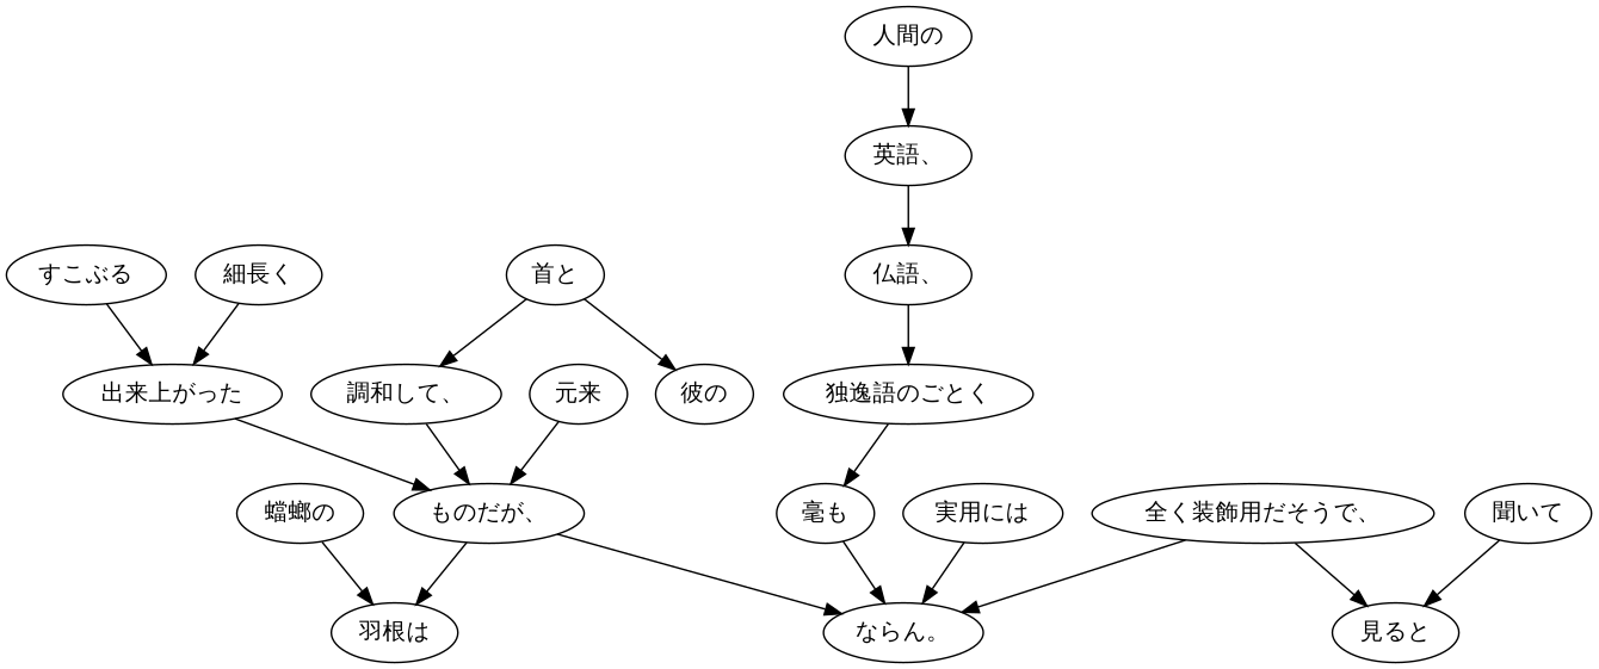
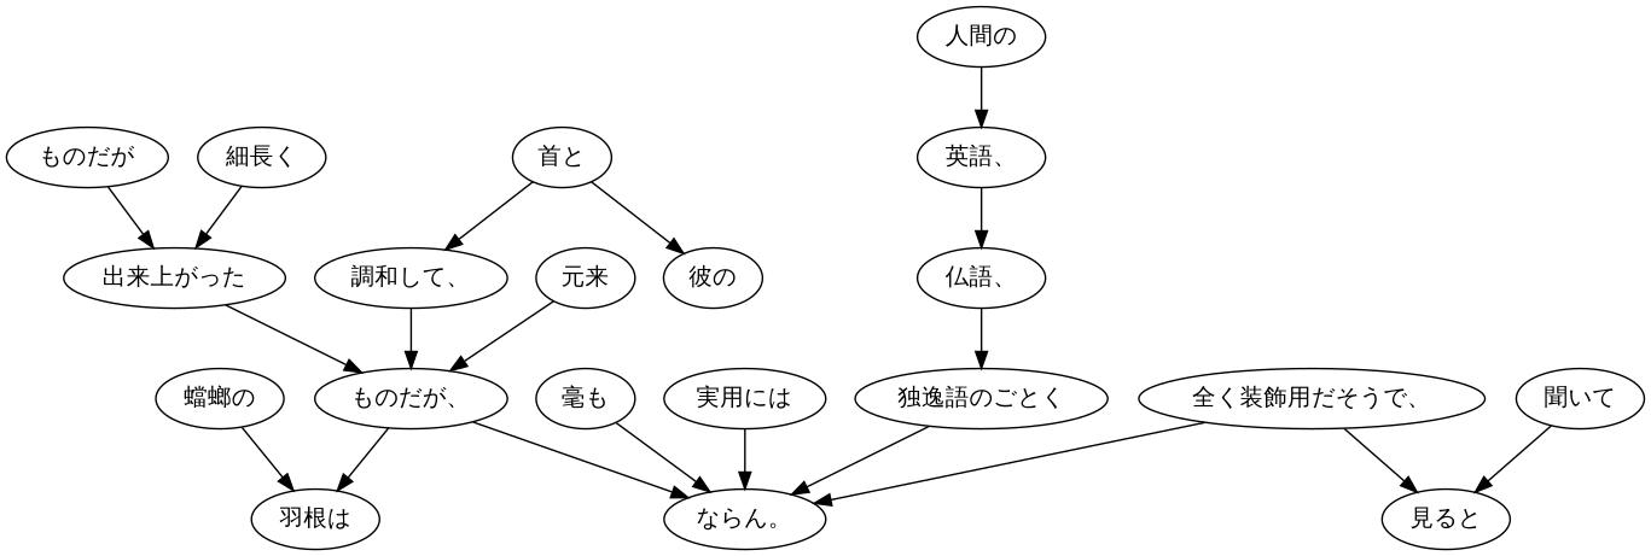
  digraph {
    fontname="Source Code Pro"
    node [fontname="Source Code Pro"]
    edge [fontname="Source Code Pro"]
    n1 [label="元来"]
    n2 [label="ものだが、"]
    n3 [label="羽根は"]
    n4 [label="ならん。"]
    n5 [label="蟷螂の"]
    n6 [label="彼の"]
    n7 [label="首と"]
    n8 [label="調和して、"]
-   n9 [label="すこぶる"]
+   n9 [label="ものだが"]
    n10 [label="出来上がった"]
    n11 [label="細長く"]
    n12 [label="聞いて"]
    n13 [label="見ると"]
    n14 [label="全く装飾用だそうで、"]
    n15 [label="人間の"]
    n16 [label="英語、"]
    n17 [label="仏語、"]
    n18 [label="独逸語のごとく"]
    n19 [label="毫も"]
    n20 [label="実用には"]
    n1 -> n2
    n2 -> n3
    n2 -> n4
    n5 -> n3
    n7 -> n6
    n7 -> n8
    n8 -> n2
    n9 -> n10
    n10 -> n2
    n11 -> n10
    n12 -> n13
    n14 -> n4
    n14 -> n13
    n15 -> n16
    n16 -> n17
    n17 -> n18
-   n18 -> n19
+   n18 -> n4
    n19 -> n4
    n20 -> n4
  }
